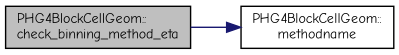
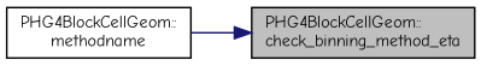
  digraph {
    rankdir=LR
    fontname="Comic Neue"
    node [color=black fontname="Comic Neue" fontsize=10 shape=record]
    n1 [fillcolor=grey75 fontcolor=black height=0.2 label="PHG4BlockCellGeom::\lcheck_binning_method_eta" style=filled width=0.4]
    n2 [height=0.2 label="PHG4BlockCellGeom::\lmethodname" width=0.4]
-   n1 -> n2 [color=midnightblue fontname="Comic Neue" fontsize=10 labelfontname=FreeSans labelfontsize=10 style=solid]
+   n2 -> n1 [color=midnightblue fontname="Comic Neue" fontsize=10 labelfontname=FreeSans labelfontsize=10 style=solid]
  }
